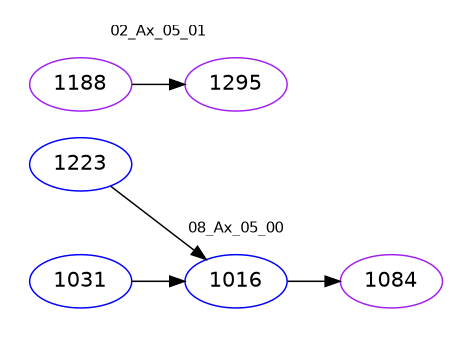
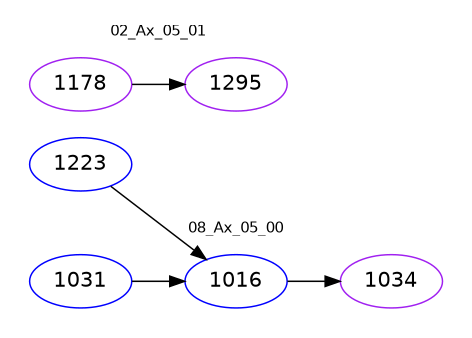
  digraph {
    fontname="DejaVu Sans"
    rankdir=LR
    node [color=blue fontname="DejaVu Sans"]
    edge [color=black fontname="DejaVu Sans"]
    n1 [label=1223]
-   n2 [color=purple label=1188]
+   n2 [color=purple label=1178]
    n3 [color=purple label=1295]
    n4 [label=1031]
    n5 [label=1016]
-   n6 [color=purple label=1084]
+   n6 [color=purple label=1034]
    subgraph cluster_1 {
      color=white
      fontsize=10
      label="02_Ax_05_01"
      n1
      n2
      n3
    }
    subgraph cluster_2 {
      color=white
      fontsize=10
      label="08_Ax_05_00"
      n4
      n5
      n6
    }
    n1 -> n5
    n2 -> n3
    n4 -> n5
    n5 -> n6
  }
